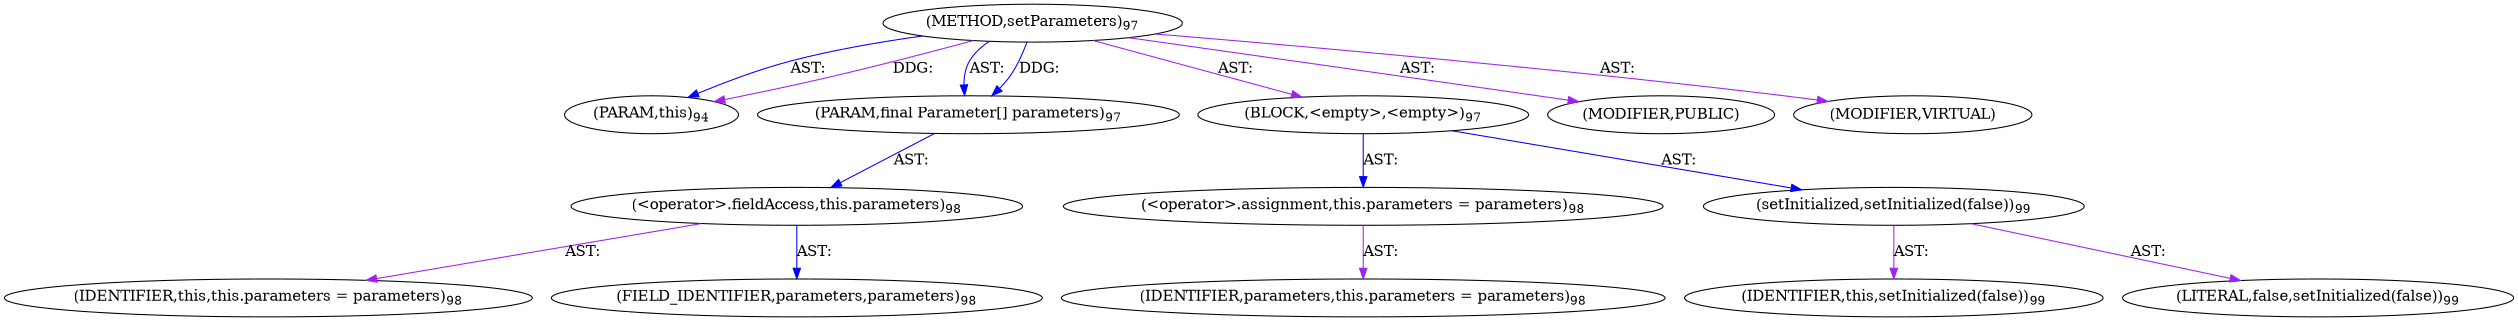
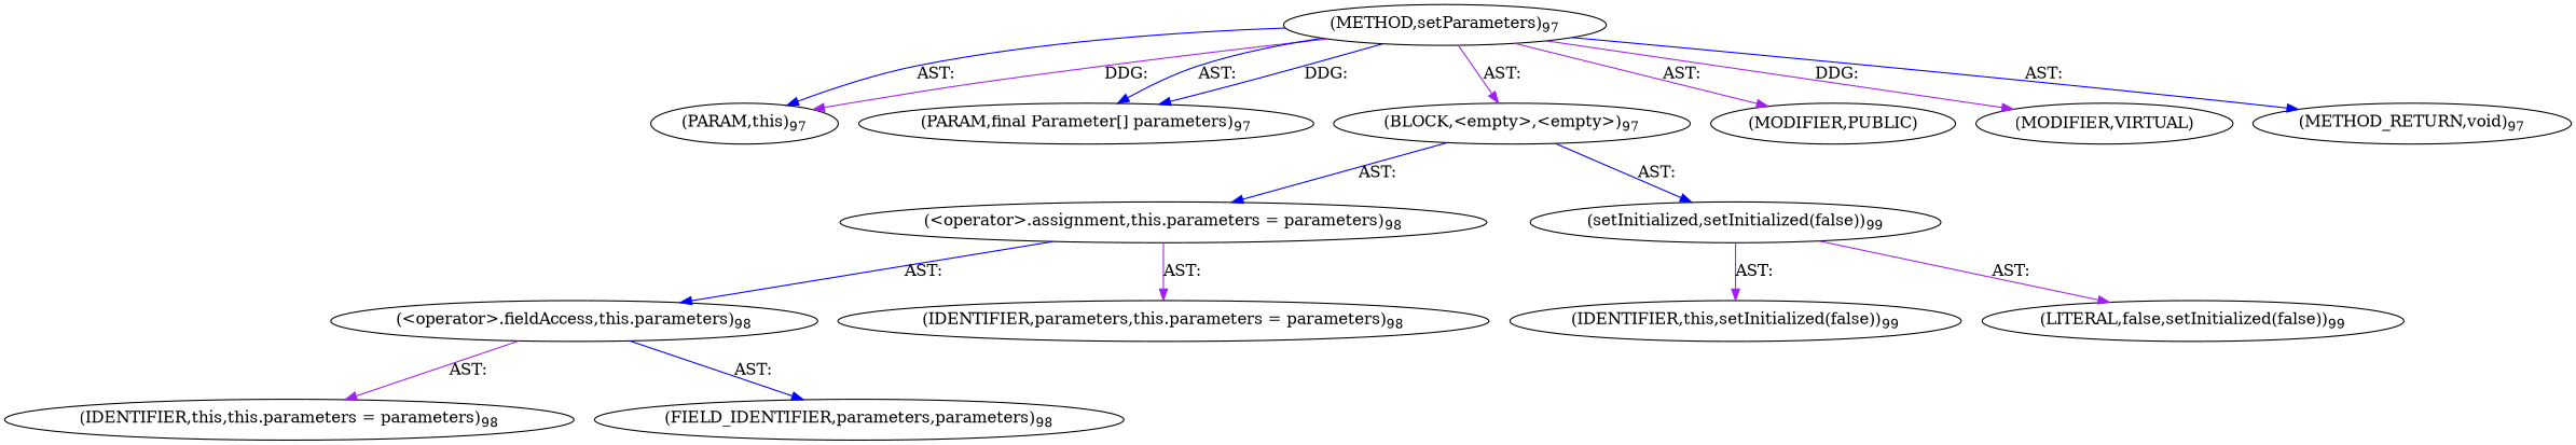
  digraph {
    edge [color=blue]
    n1 [label=<(METHOD,setParameters)<SUB>97</SUB>>]
-   n2 [label=<(PARAM,this)<SUB>94</SUB>>]
+   n2 [label=<(PARAM,this)<SUB>97</SUB>>]
    n3 [label=<(PARAM,final Parameter[] parameters)<SUB>97</SUB>>]
    n4 [label=<(BLOCK,&lt;empty&gt;,&lt;empty&gt;)<SUB>97</SUB>>]
    n5 [label=<(MODIFIER,PUBLIC)>]
    n6 [label=<(MODIFIER,VIRTUAL)>]
+   n7 [label=<(METHOD_RETURN,void)<SUB>97</SUB>>]
    n8 [label=<(&lt;operator&gt;.assignment,this.parameters = parameters)<SUB>98</SUB>>]
    n9 [label=<(setInitialized,setInitialized(false))<SUB>99</SUB>>]
    n10 [label=<(&lt;operator&gt;.fieldAccess,this.parameters)<SUB>98</SUB>>]
    n11 [label=<(IDENTIFIER,parameters,this.parameters = parameters)<SUB>98</SUB>>]
    n12 [label=<(IDENTIFIER,this,setInitialized(false))<SUB>99</SUB>>]
    n13 [label=<(LITERAL,false,setInitialized(false))<SUB>99</SUB>>]
    n14 [label=<(IDENTIFIER,this,this.parameters = parameters)<SUB>98</SUB>>]
    n15 [label=<(FIELD_IDENTIFIER,parameters,parameters)<SUB>98</SUB>>]
    n1 -> n2 [label="AST: "]
    n1 -> n2 [color=purple label="DDG: "]
    n1 -> n3 [label="AST: "]
    n1 -> n3 [label="DDG: "]
    n1 -> n4 [color=purple label="AST: "]
    n1 -> n5 [color=purple label="AST: "]
-   n1 -> n6 [color=purple label="AST: "]
+   n1 -> n6 [color=purple label="DDG: "]
+   n1 -> n7 [label="AST: "]
    n4 -> n8 [label="AST: "]
    n4 -> n9 [label="AST: "]
-   n3 -> n10 [label="AST: "]
+   n8 -> n10 [label="AST: "]
    n8 -> n11 [color=purple label="AST: "]
    n9 -> n12 [color=purple label="AST: "]
    n9 -> n13 [color=purple label="AST: "]
    n10 -> n14 [color=purple label="AST: "]
    n10 -> n15 [label="AST: "]
  }
